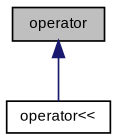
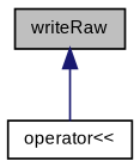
  digraph {
    rankdir=TB
    node [color=black fontname=Arial fontsize=9 shape=record]
-   n1 [fillcolor=grey75 fontcolor=black height=0.2 label=operator style=filled width=0.4]
+   n1 [fillcolor=grey75 fontcolor=black height=0.2 label=writeRaw style=filled width=0.4]
    n2 [height=0.2 label="operator\<\<" width=0.4]
    n1 -> n2 [color=midnightblue dir=back fontname=Arial fontsize=9 labelfontname=Arial labelfontsize=9 style=solid]
  }
